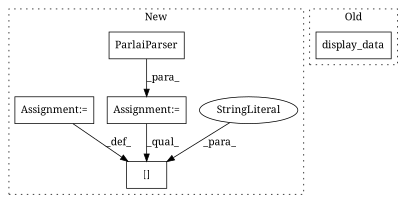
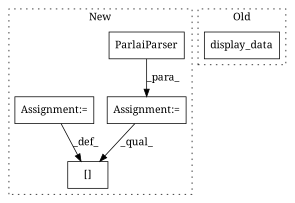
  digraph {
    fontname="Noto Serif"
    node [a=32 l="13,1" shape=box fontname="Noto Serif"]
    edge [fontname="Noto Serif"]
    n1 [a=2 l="4,1" label="[]" s="664,678"]
-   n2 [a=45 l=10 label=StringLiteral s=668 shape=ellipse]
    n3 [label=ParlaiParser s="367,390"]
    n4 [a=7 l=1 label="Assignment:=" s=366]
    n5 [a=7 l=1 label="Assignment:=" s=679]
    n6 [label=display_data s="340,386"]
    subgraph cluster_1 {
      label=New
      style=dotted
      n1
-     n2
      n3
      n4
      n5
    }
    subgraph cluster_2 {
      label=Old
      style=dotted
      n6
    }
-   n2 -> n1 [label=_para_]
    n3 -> n4 [label=_para_]
    n4 -> n1 [label=_qual_]
    n5 -> n1 [label=_def_]
  }
